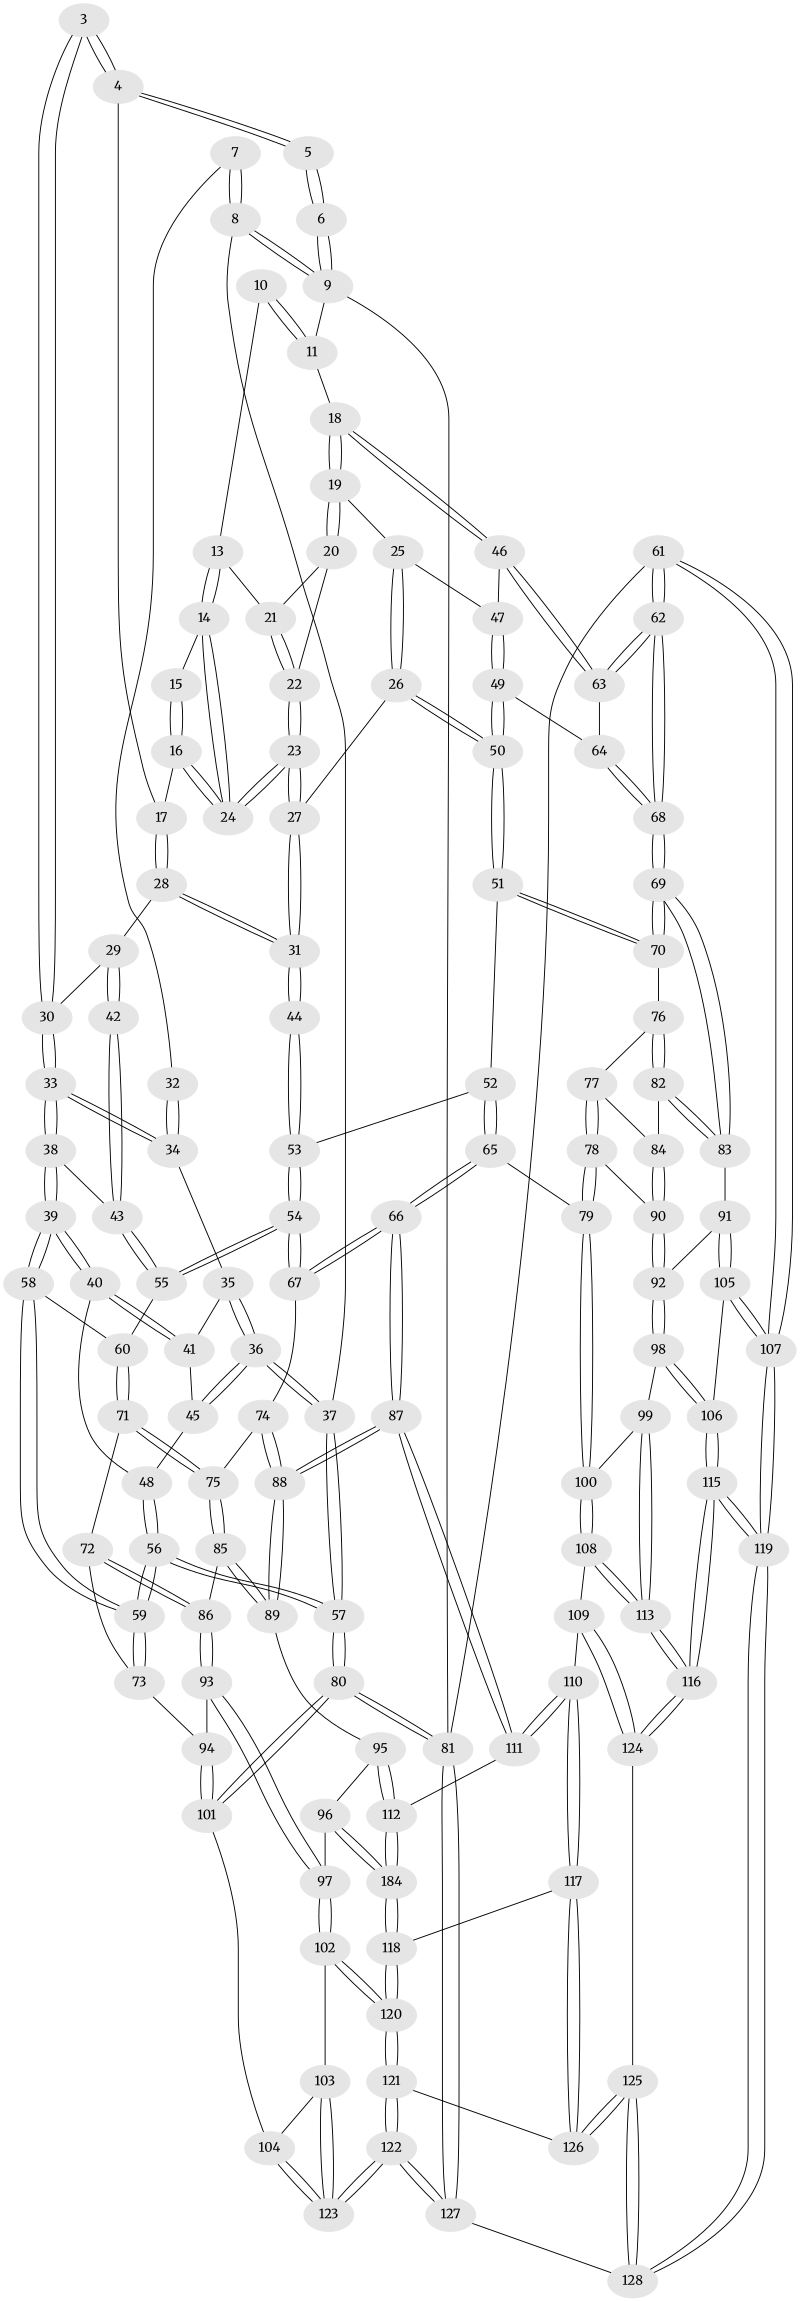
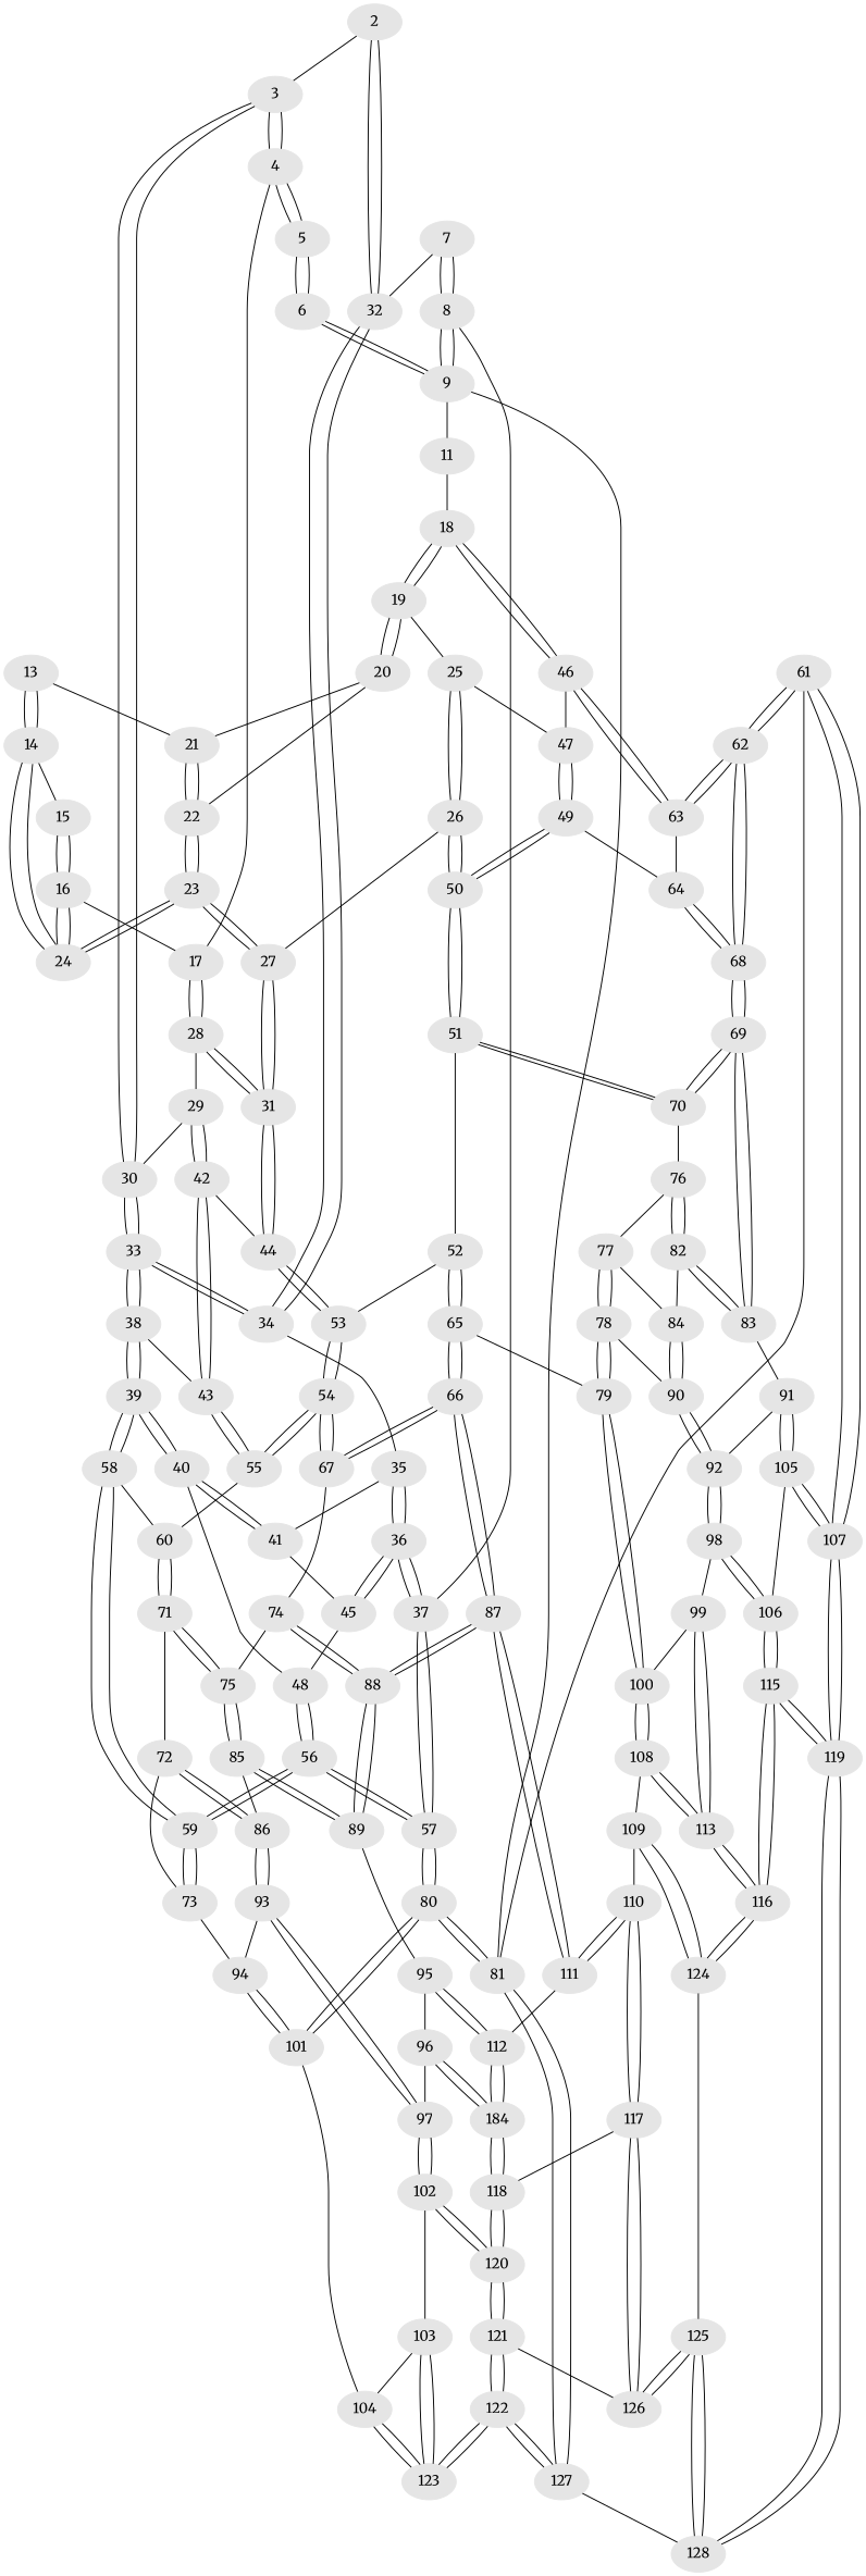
  graph {
    fontname=Merriweather
    node [color=gray90 fontname=Merriweather style=filled]
    edge [fontname=Merriweather]
+   2
    3
    32
    7
    8
    4
    30
    34
    5
    17
    33
    6
    28
    9
    11
    81
    37
    57
    18
    127
-   10
    13
    14
    21
    19
    46
    61
    62
    107
    15
    16
    24
    22
    31
    29
    20
    25
    47
    63
    26
    23
    27
    50
    49
    51
    44
    42
    43
    38
    53
    35
    39
    36
    41
    45
    48
    80
    40
    58
    55
    60
    59
    56
    54
    64
    68
    52
    70
    65
    76
    66
    79
    67
    74
    71
    73
    101
    94
    72
    75
    119
    69
    87
    100
    88
    111
    83
    91
    77
    82
    86
    85
    93
    89
    78
    84
    90
    92
    108
    104
    128
    105
    95
    97
    112
    96
    98
    106
    99
    102
    n111 [label=184]
    118
    103
    120
    113
    115
    116
    109
    123
    121
    110
    124
    117
    125
    126
    122
+   2 -- 3
+   2 -- 32
+   2 -- 32
    3 -- 4
    3 -- 4
    3 -- 30
    3 -- 30
    32 -- 34
    32 -- 34
    7 -- 32
    7 -- 8
    7 -- 8
    8 -- 9
    8 -- 9
    8 -- 37
    4 -- 5
    4 -- 5
    4 -- 17
    30 -- 33
    30 -- 33
    34 -- 35
    5 -- 6
    5 -- 6
    17 -- 28
    17 -- 28
    33 -- 34
    33 -- 34
    33 -- 38
    33 -- 38
    6 -- 9
    6 -- 9
    28 -- 31
    28 -- 31
    28 -- 29
    9 -- 11
    9 -- 81
    11 -- 18
    81 -- 127
    81 -- 127
    37 -- 57
    37 -- 57
    57 -- 80
    57 -- 80
    18 -- 19
    18 -- 19
    18 -- 46
    18 -- 46
    127 -- 128
-   10 -- 11
-   10 -- 11
-   10 -- 13
    13 -- 14
    13 -- 14
    13 -- 21
    14 -- 15
    14 -- 24
    14 -- 24
    21 -- 22
    21 -- 22
    19 -- 20
    19 -- 20
    19 -- 25
    46 -- 47
    46 -- 63
    46 -- 63
    61 -- 81
    61 -- 62
    61 -- 62
    61 -- 107
    61 -- 107
    62 -- 63
    62 -- 63
    62 -- 68
    62 -- 68
    107 -- 119
    107 -- 119
    15 -- 16
    15 -- 16
    16 -- 17
    16 -- 24
    16 -- 24
    22 -- 23
    22 -- 23
    31 -- 44
    31 -- 44
    29 -- 30
    29 -- 42
    29 -- 42
    20 -- 21
    20 -- 22
    25 -- 47
    25 -- 26
    25 -- 26
    47 -- 49
    47 -- 49
    63 -- 64
    26 -- 27
    26 -- 50
    26 -- 50
    23 -- 24
    23 -- 24
    23 -- 27
    23 -- 27
    27 -- 31
    27 -- 31
    50 -- 51
    50 -- 51
    49 -- 50
    49 -- 50
    49 -- 64
    51 -- 52
    51 -- 70
    51 -- 70
    44 -- 53
    44 -- 53
+   42 -- 44
    42 -- 43
    42 -- 43
    43 -- 55
    43 -- 55
    38 -- 43
    38 -- 39
    38 -- 39
    53 -- 54
    53 -- 54
    35 -- 36
    35 -- 36
    35 -- 41
    39 -- 40
    39 -- 40
    39 -- 58
    39 -- 58
    36 -- 37
    36 -- 37
    36 -- 45
    36 -- 45
    41 -- 45
    45 -- 48
    48 -- 56
    48 -- 56
    80 -- 81
    80 -- 81
    80 -- 101
    80 -- 101
    40 -- 41
    40 -- 41
    40 -- 48
    58 -- 60
    58 -- 59
    58 -- 59
    55 -- 60
    60 -- 71
    60 -- 71
    59 -- 73
    59 -- 73
    56 -- 57
    56 -- 57
    56 -- 59
    56 -- 59
    54 -- 55
    54 -- 55
    54 -- 67
    54 -- 67
    64 -- 68
    64 -- 68
    68 -- 69
    68 -- 69
    52 -- 53
    52 -- 65
    52 -- 65
    70 -- 76
    65 -- 66
    65 -- 66
    65 -- 79
    76 -- 77
    76 -- 82
    76 -- 82
    66 -- 67
    66 -- 67
    66 -- 87
    66 -- 87
    79 -- 100
    79 -- 100
    67 -- 74
    74 -- 75
    74 -- 88
    74 -- 88
    71 -- 72
    71 -- 75
    71 -- 75
    73 -- 94
    101 -- 104
    94 -- 101
    94 -- 101
    72 -- 73
    72 -- 86
    72 -- 86
    75 -- 85
    75 -- 85
    119 -- 128
    119 -- 128
    69 -- 70
    69 -- 70
    69 -- 83
    69 -- 83
    87 -- 88
    87 -- 88
    87 -- 111
    87 -- 111
    100 -- 108
    100 -- 108
    88 -- 89
    88 -- 89
    111 -- 112
    83 -- 91
    91 -- 92
    91 -- 105
    91 -- 105
    77 -- 78
    77 -- 78
    77 -- 84
    82 -- 83
    82 -- 83
    82 -- 84
    86 -- 93
    86 -- 93
    85 -- 86
    85 -- 89
    85 -- 89
    93 -- 94
    93 -- 97
    93 -- 97
    89 -- 95
    78 -- 79
    78 -- 79
    78 -- 90
    84 -- 90
    84 -- 90
    90 -- 92
    90 -- 92
    92 -- 98
    92 -- 98
    108 -- 113
    108 -- 113
    108 -- 109
    104 -- 123
    104 -- 123
    105 -- 107
    105 -- 107
    105 -- 106
    95 -- 112
    95 -- 112
    95 -- 96
    97 -- 102
    97 -- 102
    112 -- n111
    112 -- n111
    96 -- 97
    96 -- n111
    96 -- n111
    98 -- 106
    98 -- 106
    98 -- 99
    106 -- 115
    106 -- 115
    99 -- 100
    99 -- 113
    99 -- 113
    102 -- 103
    102 -- 120
    102 -- 120
    n111 -- 118
    n111 -- 118
    118 -- 120
    118 -- 120
    103 -- 104
    103 -- 123
    103 -- 123
    120 -- 121
    120 -- 121
    113 -- 116
    113 -- 116
    115 -- 119
    115 -- 119
    115 -- 116
    115 -- 116
    116 -- 124
    116 -- 124
    109 -- 110
    109 -- 124
    109 -- 124
    121 -- 126
    121 -- 122
    121 -- 122
    110 -- 111
    110 -- 111
    110 -- 117
    110 -- 117
    124 -- 125
    117 -- 118
    117 -- 126
    117 -- 126
    125 -- 128
    125 -- 128
    125 -- 126
    125 -- 126
    122 -- 127
    122 -- 127
    122 -- 123
    122 -- 123
  }
